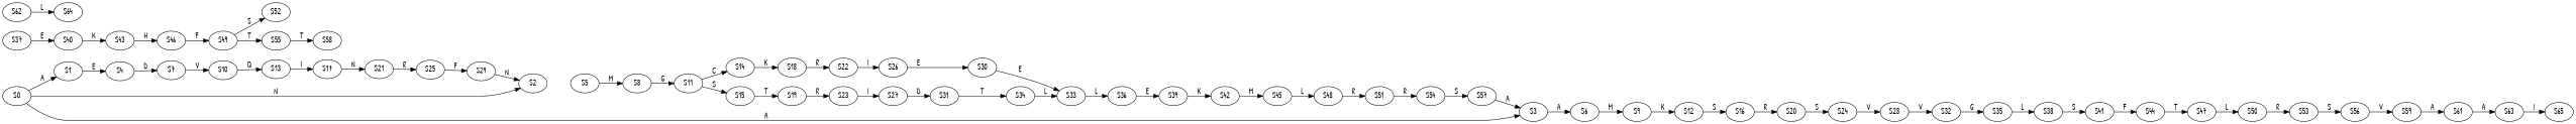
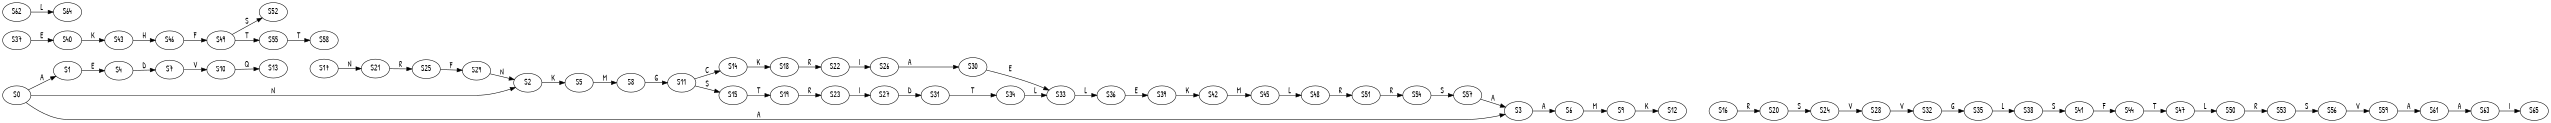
  strict digraph {
    fontname="Patrick Hand"
    rankdir=LR
    node [fontname="Patrick Hand"]
    edge [fontname="Patrick Hand"]
    S0
    S1
    S2
    S3
    S4
    S5
    S6
    S7
    S8
    S9
    S10
    S11
    S12
    S13
    S14
    S15
    S16
    S17
    S18
    S19
    S20
    S21
    S22
    S23
    S24
    S25
    S26
    S27
    S28
    S29
    S30
    S31
    S32
    S33
    S34
    S35
    S36
    S38
    S39
    S37
    S40
    S41
    S42
    S43
    S44
    S45
    S46
    S47
    S48
    S49
    S50
    S51
    S52
    S55
    S53
    S54
    S56
    S57
    S58
    S59
    S61
    S63
    S62
    S64
    S65
    S0 -> S1 [label=A]
    S0 -> S2 [label=N]
    S0 -> S3 [label=A]
    S1 -> S4 [label=E]
+   S2 -> S5 [label=K]
    S3 -> S6 [label=A]
    S4 -> S7 [label=D]
    S5 -> S8 [label=M]
    S6 -> S9 [label=M]
    S7 -> S10 [label=V]
    S8 -> S11 [label=G]
    S9 -> S12 [label=K]
    S10 -> S13 [label=Q]
    S11 -> S14 [label=C]
    S11 -> S15 [label=S]
-   S12 -> S16 [label=S]
-   S13 -> S17 [label=I]
    S14 -> S18 [label=K]
    S15 -> S19 [label=T]
    S16 -> S20 [label=R]
    S17 -> S21 [label=N]
    S18 -> S22 [label=R]
    S19 -> S23 [label=R]
    S20 -> S24 [label=S]
    S21 -> S25 [label=R]
    S22 -> S26 [label=I]
    S23 -> S27 [label=I]
    S24 -> S28 [label=V]
    S25 -> S29 [label=F]
-   S26 -> S30 [label=E]
+   S26 -> S30 [label=A]
    S27 -> S31 [label=D]
    S28 -> S32 [label=V]
    S29 -> S2 [label=N]
    S30 -> S33 [label=E]
    S31 -> S34 [label=T]
    S32 -> S35 [label=G]
    S33 -> S36 [label=L]
    S34 -> S33 [label=L]
    S35 -> S38 [label=L]
    S36 -> S39 [label=E]
    S38 -> S41 [label=S]
    S39 -> S42 [label=K]
    S37 -> S40 [label=E]
    S40 -> S43 [label=K]
    S41 -> S44 [label=F]
    S42 -> S45 [label=M]
    S43 -> S46 [label=H]
    S44 -> S47 [label=T]
    S45 -> S48 [label=L]
    S46 -> S49 [label=F]
    S47 -> S50 [label=L]
    S48 -> S51 [label=R]
    S49 -> S52 [label=S]
    S49 -> S55 [label=T]
    S50 -> S53 [label=R]
    S51 -> S54 [label=R]
    S55 -> S58 [label=T]
    S53 -> S56 [label=S]
    S54 -> S57 [label=S]
    S56 -> S59 [label=V]
    S57 -> S3 [label=A]
    S59 -> S61 [label=A]
    S61 -> S63 [label=A]
    S63 -> S65 [label=I]
    S62 -> S64 [label=L]
  }
